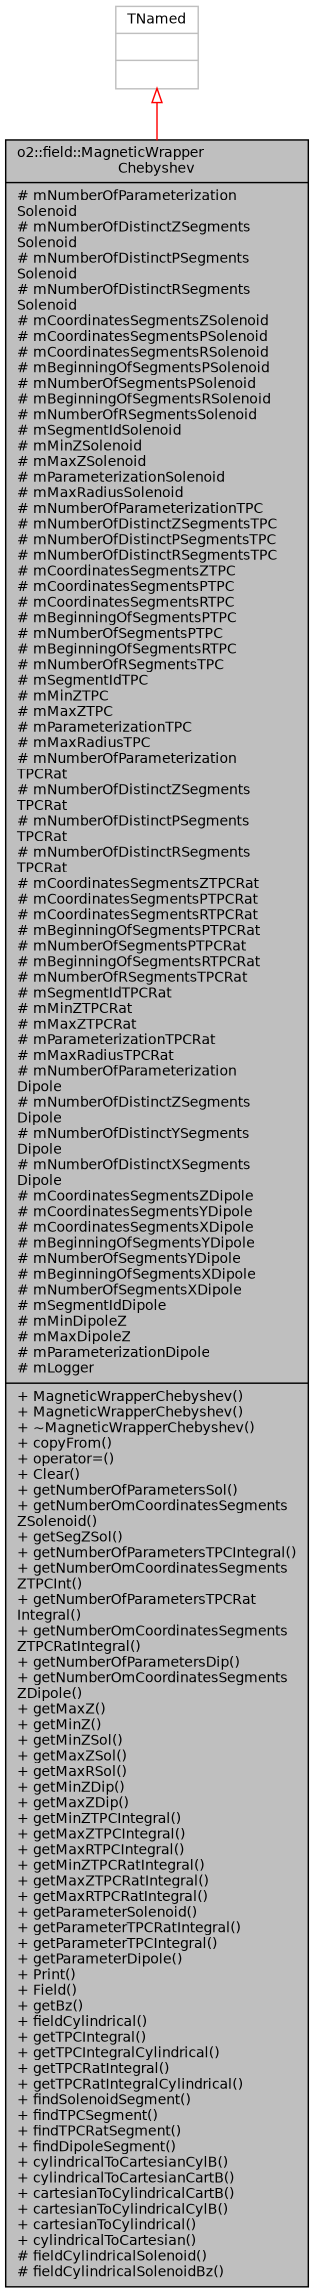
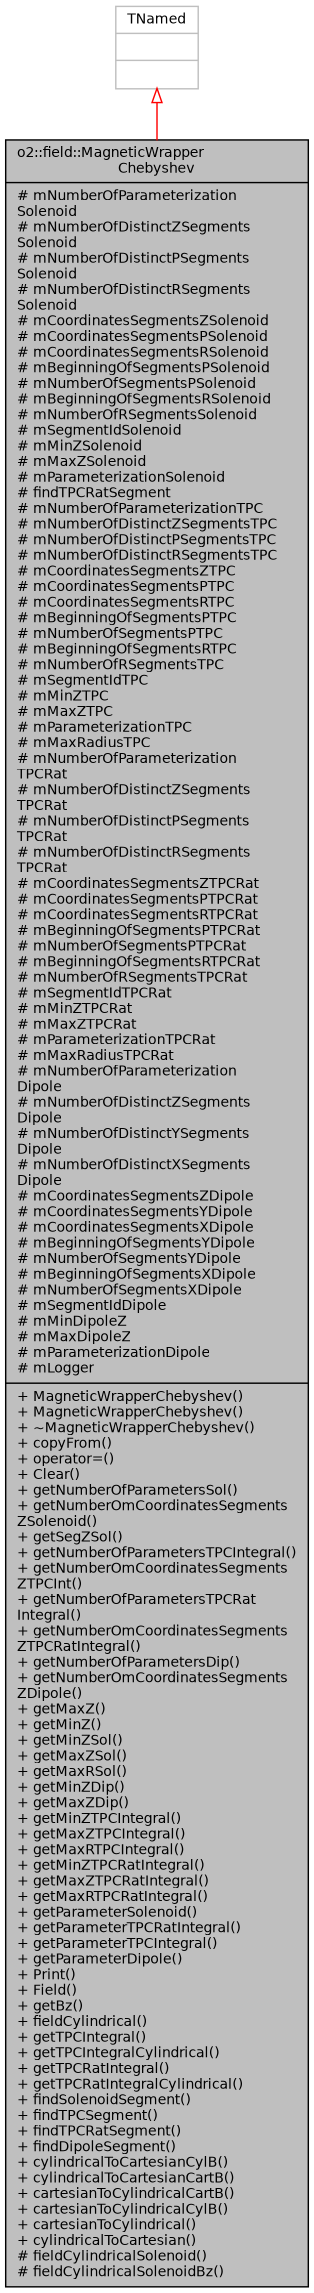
  digraph {
    node [fontname=Helvetica fontsize=10 shape=record]
-   n1 [color=black fillcolor=grey75 fontcolor=black height=0.2 label="{o2::field::MagneticWrapper\lChebyshev\n|# mNumberOfParameterization\lSolenoid\l# mNumberOfDistinctZSegments\lSolenoid\l# mNumberOfDistinctPSegments\lSolenoid\l# mNumberOfDistinctRSegments\lSolenoid\l# mCoordinatesSegmentsZSolenoid\l# mCoordinatesSegmentsPSolenoid\l# mCoordinatesSegmentsRSolenoid\l# mBeginningOfSegmentsPSolenoid\l# mNumberOfSegmentsPSolenoid\l# mBeginningOfSegmentsRSolenoid\l# mNumberOfRSegmentsSolenoid\l# mSegmentIdSolenoid\l# mMinZSolenoid\l# mMaxZSolenoid\l# mParameterizationSolenoid\l# mMaxRadiusSolenoid\l# mNumberOfParameterizationTPC\l# mNumberOfDistinctZSegmentsTPC\l# mNumberOfDistinctPSegmentsTPC\l# mNumberOfDistinctRSegmentsTPC\l# mCoordinatesSegmentsZTPC\l# mCoordinatesSegmentsPTPC\l# mCoordinatesSegmentsRTPC\l# mBeginningOfSegmentsPTPC\l# mNumberOfSegmentsPTPC\l# mBeginningOfSegmentsRTPC\l# mNumberOfRSegmentsTPC\l# mSegmentIdTPC\l# mMinZTPC\l# mMaxZTPC\l# mParameterizationTPC\l# mMaxRadiusTPC\l# mNumberOfParameterization\lTPCRat\l# mNumberOfDistinctZSegments\lTPCRat\l# mNumberOfDistinctPSegments\lTPCRat\l# mNumberOfDistinctRSegments\lTPCRat\l# mCoordinatesSegmentsZTPCRat\l# mCoordinatesSegmentsPTPCRat\l# mCoordinatesSegmentsRTPCRat\l# mBeginningOfSegmentsPTPCRat\l# mNumberOfSegmentsPTPCRat\l# mBeginningOfSegmentsRTPCRat\l# mNumberOfRSegmentsTPCRat\l# mSegmentIdTPCRat\l# mMinZTPCRat\l# mMaxZTPCRat\l# mParameterizationTPCRat\l# mMaxRadiusTPCRat\l# mNumberOfParameterization\lDipole\l# mNumberOfDistinctZSegments\lDipole\l# mNumberOfDistinctYSegments\lDipole\l# mNumberOfDistinctXSegments\lDipole\l# mCoordinatesSegmentsZDipole\l# mCoordinatesSegmentsYDipole\l# mCoordinatesSegmentsXDipole\l# mBeginningOfSegmentsYDipole\l# mNumberOfSegmentsYDipole\l# mBeginningOfSegmentsXDipole\l# mNumberOfSegmentsXDipole\l# mSegmentIdDipole\l# mMinDipoleZ\l# mMaxDipoleZ\l# mParameterizationDipole\l# mLogger\l|+ MagneticWrapperChebyshev()\l+ MagneticWrapperChebyshev()\l+ ~MagneticWrapperChebyshev()\l+ copyFrom()\l+ operator=()\l+ Clear()\l+ getNumberOfParametersSol()\l+ getNumberOmCoordinatesSegments\lZSolenoid()\l+ getSegZSol()\l+ getNumberOfParametersTPCIntegral()\l+ getNumberOmCoordinatesSegments\lZTPCInt()\l+ getNumberOfParametersTPCRat\lIntegral()\l+ getNumberOmCoordinatesSegments\lZTPCRatIntegral()\l+ getNumberOfParametersDip()\l+ getNumberOmCoordinatesSegments\lZDipole()\l+ getMaxZ()\l+ getMinZ()\l+ getMinZSol()\l+ getMaxZSol()\l+ getMaxRSol()\l+ getMinZDip()\l+ getMaxZDip()\l+ getMinZTPCIntegral()\l+ getMaxZTPCIntegral()\l+ getMaxRTPCIntegral()\l+ getMinZTPCRatIntegral()\l+ getMaxZTPCRatIntegral()\l+ getMaxRTPCRatIntegral()\l+ getParameterSolenoid()\l+ getParameterTPCRatIntegral()\l+ getParameterTPCIntegral()\l+ getParameterDipole()\l+ Print()\l+ Field()\l+ getBz()\l+ fieldCylindrical()\l+ getTPCIntegral()\l+ getTPCIntegralCylindrical()\l+ getTPCRatIntegral()\l+ getTPCRatIntegralCylindrical()\l+ findSolenoidSegment()\l+ findTPCSegment()\l+ findTPCRatSegment()\l+ findDipoleSegment()\l+ cylindricalToCartesianCylB()\l+ cylindricalToCartesianCartB()\l+ cartesianToCylindricalCartB()\l+ cartesianToCylindricalCylB()\l+ cartesianToCylindrical()\l+ cylindricalToCartesian()\l# fieldCylindricalSolenoid()\l# fieldCylindricalSolenoidBz()\l}" style=filled width=0.4]
+   n1 [color=black fillcolor=grey75 fontcolor=black height=0.2 label="{o2::field::MagneticWrapper\lChebyshev\n|# mNumberOfParameterization\lSolenoid\l# mNumberOfDistinctZSegments\lSolenoid\l# mNumberOfDistinctPSegments\lSolenoid\l# mNumberOfDistinctRSegments\lSolenoid\l# mCoordinatesSegmentsZSolenoid\l# mCoordinatesSegmentsPSolenoid\l# mCoordinatesSegmentsRSolenoid\l# mBeginningOfSegmentsPSolenoid\l# mNumberOfSegmentsPSolenoid\l# mBeginningOfSegmentsRSolenoid\l# mNumberOfRSegmentsSolenoid\l# mSegmentIdSolenoid\l# mMinZSolenoid\l# mMaxZSolenoid\l# mParameterizationSolenoid\l# findTPCRatSegment\l# mNumberOfParameterizationTPC\l# mNumberOfDistinctZSegmentsTPC\l# mNumberOfDistinctPSegmentsTPC\l# mNumberOfDistinctRSegmentsTPC\l# mCoordinatesSegmentsZTPC\l# mCoordinatesSegmentsPTPC\l# mCoordinatesSegmentsRTPC\l# mBeginningOfSegmentsPTPC\l# mNumberOfSegmentsPTPC\l# mBeginningOfSegmentsRTPC\l# mNumberOfRSegmentsTPC\l# mSegmentIdTPC\l# mMinZTPC\l# mMaxZTPC\l# mParameterizationTPC\l# mMaxRadiusTPC\l# mNumberOfParameterization\lTPCRat\l# mNumberOfDistinctZSegments\lTPCRat\l# mNumberOfDistinctPSegments\lTPCRat\l# mNumberOfDistinctRSegments\lTPCRat\l# mCoordinatesSegmentsZTPCRat\l# mCoordinatesSegmentsPTPCRat\l# mCoordinatesSegmentsRTPCRat\l# mBeginningOfSegmentsPTPCRat\l# mNumberOfSegmentsPTPCRat\l# mBeginningOfSegmentsRTPCRat\l# mNumberOfRSegmentsTPCRat\l# mSegmentIdTPCRat\l# mMinZTPCRat\l# mMaxZTPCRat\l# mParameterizationTPCRat\l# mMaxRadiusTPCRat\l# mNumberOfParameterization\lDipole\l# mNumberOfDistinctZSegments\lDipole\l# mNumberOfDistinctYSegments\lDipole\l# mNumberOfDistinctXSegments\lDipole\l# mCoordinatesSegmentsZDipole\l# mCoordinatesSegmentsYDipole\l# mCoordinatesSegmentsXDipole\l# mBeginningOfSegmentsYDipole\l# mNumberOfSegmentsYDipole\l# mBeginningOfSegmentsXDipole\l# mNumberOfSegmentsXDipole\l# mSegmentIdDipole\l# mMinDipoleZ\l# mMaxDipoleZ\l# mParameterizationDipole\l# mLogger\l|+ MagneticWrapperChebyshev()\l+ MagneticWrapperChebyshev()\l+ ~MagneticWrapperChebyshev()\l+ copyFrom()\l+ operator=()\l+ Clear()\l+ getNumberOfParametersSol()\l+ getNumberOmCoordinatesSegments\lZSolenoid()\l+ getSegZSol()\l+ getNumberOfParametersTPCIntegral()\l+ getNumberOmCoordinatesSegments\lZTPCInt()\l+ getNumberOfParametersTPCRat\lIntegral()\l+ getNumberOmCoordinatesSegments\lZTPCRatIntegral()\l+ getNumberOfParametersDip()\l+ getNumberOmCoordinatesSegments\lZDipole()\l+ getMaxZ()\l+ getMinZ()\l+ getMinZSol()\l+ getMaxZSol()\l+ getMaxRSol()\l+ getMinZDip()\l+ getMaxZDip()\l+ getMinZTPCIntegral()\l+ getMaxZTPCIntegral()\l+ getMaxRTPCIntegral()\l+ getMinZTPCRatIntegral()\l+ getMaxZTPCRatIntegral()\l+ getMaxRTPCRatIntegral()\l+ getParameterSolenoid()\l+ getParameterTPCRatIntegral()\l+ getParameterTPCIntegral()\l+ getParameterDipole()\l+ Print()\l+ Field()\l+ getBz()\l+ fieldCylindrical()\l+ getTPCIntegral()\l+ getTPCIntegralCylindrical()\l+ getTPCRatIntegral()\l+ getTPCRatIntegralCylindrical()\l+ findSolenoidSegment()\l+ findTPCSegment()\l+ findTPCRatSegment()\l+ findDipoleSegment()\l+ cylindricalToCartesianCylB()\l+ cylindricalToCartesianCartB()\l+ cartesianToCylindricalCartB()\l+ cartesianToCylindricalCylB()\l+ cartesianToCylindrical()\l+ cylindricalToCartesian()\l# fieldCylindricalSolenoid()\l# fieldCylindricalSolenoidBz()\l}" style=filled width=0.4]
    n2 [color=grey75 height=0.2 label="{TNamed\n||}" width=0.4]
    n2 -> n1 [arrowtail=onormal color=red dir=back fontname=Helvetica fontsize=10 labelfontname=Helvetica labelfontsize=10 style=solid]
  }
